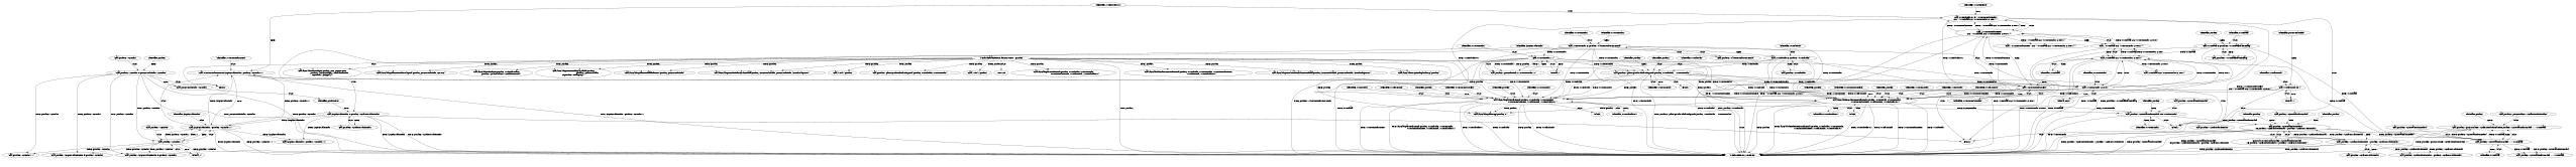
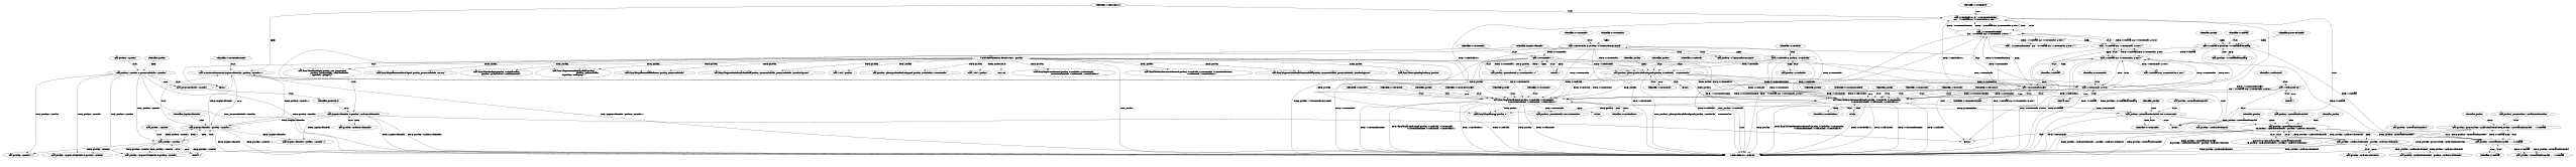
  digraph {
    n1 [label="(Call,ps_dec->ps_cur_slice->u2_first_mb_in_slice = ps_dec->u2_total_mbs_coded << u1_mbaff)"]
    n2 [label="(Call,ps_dec->u2_total_mbs_coded << u1_mbaff)"]
    n3 [label="(Block,)"]
    n4 [label="(MethodReturn,WORD32)"]
    n5 [label="(Identifier,u1_mbaff)"]
    n6 [label="(Call,ps_dec->u2_total_mbs_coded << u1_mbaff)"]
    n7 [label="(Call,ps_dec->u2_total_mbs_coded\n >= ps_dec->u2_frm_ht_in_mbs * ps_dec->u2_frm_wd_in_mbs)"]
    n8 [label="(Call,ps_dec->u2_frm_ht_in_mbs * ps_dec->u2_frm_wd_in_mbs)"]
    n9 [label="(ControlStructure,if(ps_dec->u2_total_mbs_coded\n >= ps_dec->u2_frm_ht_in_mbs * ps_dec->u2_frm_wd_in_mbs))"]
    n10 [label="(Call,ps_dec->u2_frm_ht_in_mbs * ps_dec->u2_frm_wd_in_mbs)"]
    n11 [label="(Call,ps_dec->u2_frm_wd_in_mbs)"]
    n12 [label="(Call,ps_dec->u2_total_mbs_coded += u1_num_mbs)"]
    n13 [label="(Block,)"]
    n14 [label="(Identifier,u1_num_mbs)"]
    n15 [label="(Call,ih264d_decode_recon_tfr_nmb(ps_dec, u1_mb_idx, u1_num_mbs,\n                            u1_num_mbs_next, u1_tfr_n_mb, u1_end_of_row))"]
    n16 [label="(Identifier,u1_end_of_row)"]
    n17 [label="(Block,)"]
    n18 [label="(Call,ih264d_update_qp(ps_dec, 0))"]
    n19 [label="(Call,ps_dec->pf_mvpred_ref_tfr_nby2mb(ps_dec, u1_mb_idx,    u1_num_mbs))"]
    n20 [label="(Call,u1_num_mbs & 0x01)"]
    n21 [label="(Call,ih264d_parse_tfr_nmb(ps_dec, u1_mb_idx, u1_num_mbs,\n                            u1_num_mbs_next, u1_tfr_n_mb, u1_end_of_row))"]
    n22 [label="(Identifier,u1_num_mbs)"]
    n23 [label="(Block,)"]
    n24 [label="(Call,u1_mbaff && (u1_num_mbs & 0x01))"]
    n25 [label="(Literal,0x01)"]
+   n26 [label="(Call,ps_dec->ps_nmb_info += u1_num_mbs)"]
    n27 [label="(Block,)"]
    n28 [label="(Identifier,u1_end_of_row)"]
    n29 [label="(MethodParameterIn,dec_struct_t * ps_dec)"]
    n30 [label="(Call,ih264d_parse_tfr_nmb(ps_dec, u1_mb_idx, u1_num_mbs,\n                                     u1_num_mbs_next, u1_tfr_n_mb, u1_end_of_row))"]
    n31 [label="(Call,ih264d_decode_recon_tfr_nmb(ps_dec, u1_mb_idx, u1_num_mbs, u1_num_mbs_next,\n                                            u1_tfr_n_mb, u1_end_of_row))"]
    n32 [label="(Call,ih264d_get_mb_info_cavlc_nonmbaff(ps_dec, i2_cur_mb_addr, ps_cur_mb_info, i2_mb_skip_run))"]
    n33 [label="(Call,ih264d_err_pic_dispbuf_mgr(ps_dec))"]
    n34 [label="(Call,ih264d_start_of_pic(ps_dec, poc, ps_cur_poc,\n                        ps_dec->ps_cur_slice->u2_frame_num,\n &ps_dec->ps_pps[j]))"]
    n35 [label="(Call,ih264d_update_nnz_for_skipmb(ps_dec, ps_cur_mb_info, CAVLC))"]
    n36 [label="(Call,ih264d_end_of_pic(ps_dec, u1_is_idr_slice,\n                ps_dec->ps_cur_slice->u2_frame_num))"]
    n37 [label="(Call,ih264d_get_next_display_field(ps_dec,\n                                              ps_dec->ps_out_buffer,\n &(ps_dec->s_disp_op)))"]
    n38 [label="(Call,ih264d_update_mbaff_left_nnz(ps_dec, ps_cur_mb_info))"]
    n39 [label="(Call,ih264d_get_mb_info_cavlc_mbaff(ps_dec, i2_cur_mb_addr, ps_cur_mb_info, i2_mb_skip_run))"]
    n40 [label="(Call,(void *)ps_dec)"]
    n41 [label="(Call,ps_dec->pf_mvpred_ref_tfr_nby2mb(ps_dec, u1_mb_idx, u1_num_mbs))"]
    n42 [label="(Call,(void *)ps_dec)"]
    1000129
    n44 [label="(Call,u1_mb_idx = ps_dec->u1_mb_idx)"]
    n45 [label="(Call,ps_dec->u1_mb_idx)"]
    n46 [label="(Call,u1_num_mbs = ps_dec->u4_num_mbs_cur_nmb)"]
    n47 [label="(Call,u1_num_mbs - 1)"]
    n48 [label="(Block,)"]
    n49 [label="(Call,ps_dec->u4_num_mbs_cur_nmb)"]
    n50 [label="(Call,ps_dec->ps_nmb_info + u1_num_mbs - 1)"]
    n51 [label="(Literal,1)"]
    n52 [label="(Call,!(u1_mbaff && (u1_num_mbs & 0x01)))"]
    n53 [label="(Identifier,u1_mbaff)"]
    n54 [label="(Call,u1_mbaff && (u1_num_mbs & 0x01))"]
    n55 [label="(Call,!u2_num_mbs_next)"]
    n56 [label="(Call,(!u1_num_mbs_next)\n && (!(u1_mbaff && (u1_num_mbs & 0x01))))"]
    n57 [label="(Identifier,u1_num_mbs_next)"]
    n58 [label="(Call,u1_end_of_row = (!u1_num_mbs_next)\n && (!(u1_mbaff && (u1_num_mbs & 0x01))))"]
    n59 [label="(Call,(!u1_num_mbs_next) && (!(u1_mbaff && (u1_num_mbs & 0x01))))"]
    n60 [label="(Call,u1_num_mbs_next = i2_pic_wdin_mbs - ps_dec->u2_mbx - 1)"]
    n61 [label="(Call,i2_pic_wdin_mbs - ps_dec->u2_mbx - 1)"]
    n62 [label="(Call,ps_dec->u2_mbx - 1)"]
    n63 [label="(Call,i2_pic_wdin_mbs - ps_dec->u2_mbx - 1)"]
    n64 [label="(Call,ps_dec->u2_mbx - 1)"]
    n65 [label="(Literal,1)"]
    n66 [label="(Call,ps_dec->i2_prev_slice_mbx = ps_dec->u2_mbx)"]
    n67 [label="(Call,ps_dec->i2_prev_slice_mbx = ps_dec->u2_mbx)"]
    n68 [label="(Call,i2_pic_wdin_mbs = ps_dec->u2_frm_wd_in_mbs)"]
    n69 [label="(Call,ps_dec->u2_frm_wd_in_mbs)"]
    n70 [label="(Call,ps_dec->u2_mbx = ps_cur_mb_info->u2_mbx)"]
    n71 [label="(Call,ps_cur_mb_info->u2_mbx)"]
    n72 [label="(Identifier,ps_bitstrm)"]
    n73 [label="(Call,u1_tfr_n_mb = 1)"]
    n74 [label="(Literal,1)"]
    n75 [label="(Call,u1_mbaff = ps_slice->u1_mbaff_frame_flag)"]
    n76 [label="(Call,ps_slice->u1_mbaff_frame_flag)"]
    n77 [label="(Identifier,u1_num_mbs)"]
    n78 [label="(Identifier,ps_dec)"]
    n79 [label="(Identifier,u1_num_mbs)"]
    n80 [label="(Identifier,ps_dec)"]
    n81 [label="(Identifier,u1_num_mbs)"]
    n82 [label="(Identifier,u1_mb_idx)"]
    n83 [label="(Call,ps_dec->u2_total_mbs_coded)"]
    n84 [label="(Call,ps_dec->u2_total_mbs_coded)"]
    n85 [label="(Identifier,u1_tfr_n_mb)"]
    n86 [label="(Identifier,u1_mb_idx)"]
    n87 [label="(Identifier,ps_dec)"]
    n88 [label="(Identifier,ps_dec)"]
    n89 [label="(Identifier,ps_dec)"]
    n90 [label="(Identifier,ps_dec)"]
    n91 [label="(Call,ps_dec->u2_mbx)"]
    n92 [label="(Identifier,u1_num_mbs)"]
    n93 [label="(Identifier,u1_num_mbs_next)"]
    n94 [label="(Identifier,u1_tfr_n_mb)"]
    n95 [label="(Identifier,u1_num_mbs)"]
    n96 [label="(Identifier,u1_mb_idx)"]
    n97 [label="(Identifier,ps_dec)"]
    n98 [label="(Call,ps_dec->ps_cur_slice->u2_first_mb_in_slice)"]
    n99 [label="(Identifier,i2_pic_wdin_mbs)"]
    n100 [label="(Identifier,ps_dec)"]
    n101 [label="(Identifier,ps_dec)"]
    n102 [label="(Identifier,i2_pic_wdin_mbs)"]
    n103 [label="(Identifier,u1_num_mbs_next)"]
    n104 [label="(Identifier,u1_mbaff)"]
    n105 [label="(Identifier,ps_cur_mb_info)"]
    n106 [label="(Identifier,ps_dec)"]
    n107 [label="(Identifier,u1_num_mbs)"]
    n108 [label="(Call,ps_dec->u2_frm_ht_in_mbs)"]
    n109 [label="(Identifier,u1_mb_idx)"]
    n110 [label="(Identifier,u1_end_of_row)"]
    n111 [label="(Identifier,u1_tfr_n_mb)"]
    n112 [label="(Identifier,u1_slice_end)"]
    n113 [label="(Identifier,u1_num_mbs_next)"]
    n114 [label="(Identifier,ps_dec)"]
    n115 [label="(Identifier,ps_dec)"]
    n116 [label="(Call,ps_dec->u2_total_mbs_coded)"]
    n117 [label="(Call,ps_dec->u2_mbx)"]
    n1 -> n2 [label="CFG: "]
    n1 -> n3 [label="AST: "]
    n1 -> n4 [label="DDG: ps_dec->ps_cur_slice->u2_first_mb_in_slice"]
    n2 -> n1 [label="AST: "]
    n2 -> n1 [label="DDG: ps_dec->u2_total_mbs_coded"]
    n2 -> n1 [label="DDG: u1_mbaff"]
    n2 -> n5 [label="CFG: "]
    n2 -> n6 [label="DDG: ps_dec->u2_total_mbs_coded"]
    n2 -> n6 [label="DDG: u1_mbaff"]
    n5 -> n2 [label="AST: "]
    n7 -> n2 [label="DDG: ps_dec->u2_total_mbs_coded"]
    n7 -> n4 [label="DDG: ps_dec->u2_total_mbs_coded\n >= ps_dec->u2_frm_ht_in_mbs * ps_dec->u2_frm_wd_in_mbs"]
    n7 -> n4 [label="DDG: ps_dec->u2_frm_ht_in_mbs * ps_dec->u2_frm_wd_in_mbs"]
    n7 -> n4 [label="DDG: ps_dec->u2_total_mbs_coded"]
    n7 -> n8 [label="CFG: "]
    n7 -> n9 [label="AST: "]
    n8 -> n4 [label="DDG: ps_dec->u2_frm_wd_in_mbs"]
    n8 -> n4 [label="DDG: ps_dec->u2_frm_ht_in_mbs"]
    n8 -> n7 [label="AST: "]
    n8 -> n7 [label="DDG: ps_dec->u2_frm_ht_in_mbs"]
    n8 -> n7 [label="DDG: ps_dec->u2_frm_wd_in_mbs"]
    n8 -> n10 [label="DDG: ps_dec->u2_frm_ht_in_mbs"]
    n8 -> n10 [label="DDG: ps_dec->u2_frm_wd_in_mbs"]
    n8 -> n11 [label="CFG: "]
    n11 -> n8 [label="AST: "]
    n12 -> n4 [label="DDG: u1_num_mbs"]
    n12 -> n7 [label="DDG: ps_dec->u2_total_mbs_coded"]
    n12 -> n13 [label="AST: "]
    n12 -> n14 [label="CFG: "]
    n14 -> n12 [label="AST: "]
    n15 -> n4 [label="DDG: u1_num_mbs_next"]
    n15 -> n4 [label="DDG: ih264d_decode_recon_tfr_nmb(ps_dec, u1_mb_idx, u1_num_mbs,\n                            u1_num_mbs_next, u1_tfr_n_mb, u1_end_of_row)"]
    n15 -> n4 [label="DDG: u1_end_of_row"]
    n15 -> n4 [label="DDG: u1_tfr_n_mb"]
    n15 -> n4 [label="DDG: u1_mb_idx"]
    n15 -> n4 [label="DDG: ps_dec"]
    n15 -> n12 [label="DDG: u1_num_mbs"]
    n15 -> n16 [label="CFG: "]
    n15 -> n17 [label="AST: "]
    n15 -> n18 [label="DDG: ps_dec"]
    n16 -> n15 [label="AST: "]
    n19 -> n4 [label="DDG: ps_dec->pf_mvpred_ref_tfr_nby2mb(ps_dec, u1_mb_idx,    u1_num_mbs)"]
    n19 -> n15 [label="DDG: ps_dec"]
    n19 -> n15 [label="DDG: u1_mb_idx"]
    n19 -> n15 [label="DDG: u1_num_mbs"]
    n19 -> n20 [label="DDG: u1_num_mbs"]
    n19 -> n21 [label="DDG: ps_dec"]
    n19 -> n21 [label="DDG: u1_mb_idx"]
    n19 -> n21 [label="DDG: u1_num_mbs"]
    n19 -> n22 [label="CFG: "]
    n19 -> n23 [label="AST: "]
    n20 -> n15 [label="DDG: u1_num_mbs"]
    n20 -> n21 [label="DDG: u1_num_mbs"]
    n20 -> n24 [label="AST: "]
    n20 -> n24 [label="DDG: u1_num_mbs"]
    n20 -> n24 [label="DDG: 0x01"]
    n20 -> n25 [label="CFG: "]
    n21 -> n4 [label="DDG: u1_num_mbs_next"]
    n21 -> n4 [label="DDG: ih264d_parse_tfr_nmb(ps_dec, u1_mb_idx, u1_num_mbs,\n                            u1_num_mbs_next, u1_tfr_n_mb, u1_end_of_row)"]
    n21 -> n4 [label="DDG: u1_end_of_row"]
    n21 -> n4 [label="DDG: u1_mb_idx"]
    n21 -> n4 [label="DDG: ps_dec"]
    n21 -> n4 [label="DDG: u1_tfr_n_mb"]
    n21 -> n12 [label="DDG: u1_num_mbs"]
    n21 -> n18 [label="DDG: ps_dec"]
+   n21 -> n26 [label="DDG: u1_num_mbs"]
    n21 -> n27 [label="AST: "]
    n21 -> n28 [label="CFG: "]
    n22 -> n19 [label="AST: "]
    n24 -> n2 [label="DDG: u1_mbaff"]
    n24 -> n4 [label="DDG: u1_mbaff"]
    n24 -> n4 [label="DDG: u1_num_mbs & 0x01"]
    n24 -> n20 [label="CFG: "]
    n24 -> n52 [label="AST: "]
    n24 -> n52 [label="DDG: u1_mbaff"]
    n24 -> n52 [label="DDG: u1_num_mbs & 0x01"]
    n24 -> n53 [label="CFG: "]
    n24 -> n54 [label="DDG: u1_num_mbs & 0x01"]
    n25 -> n20 [label="AST: "]
    n28 -> n21 [label="AST: "]
    n29 -> n4 [label="DDG: ps_dec"]
    n29 -> n15 [label="DDG: ps_dec"]
    n29 -> n18 [label="DDG: ps_dec"]
    n29 -> n19 [label="DDG: ps_dec"]
    n29 -> n21 [label="DDG: ps_dec"]
    n29 -> n30 [label="DDG: ps_dec"]
    n29 -> n31 [label="DDG: ps_dec"]
    n29 -> n32 [label="DDG: ps_dec"]
    n29 -> n33 [label="DDG: ps_dec"]
    n29 -> n34 [label="DDG: ps_dec"]
    n29 -> n35 [label="DDG: ps_dec"]
    n29 -> n36 [label="DDG: ps_dec"]
    n29 -> n37 [label="DDG: ps_dec"]
    n29 -> n38 [label="DDG: ps_dec"]
    n29 -> n39 [label="DDG: ps_dec"]
    n29 -> n40 [label="DDG: ps_dec"]
    n29 -> n41 [label="DDG: ps_dec"]
    n29 -> n42 [label="DDG: ps_dec"]
    n29 -> 1000129 [label="AST: "]
    n44 -> n3 [label="AST: "]
    n44 -> n4 [label="DDG: u1_mb_idx"]
    n44 -> n4 [label="DDG: ps_dec->u1_mb_idx"]
    n44 -> n15 [label="DDG: u1_mb_idx"]
    n44 -> n19 [label="DDG: u1_mb_idx"]
    n44 -> n21 [label="DDG: u1_mb_idx"]
    n44 -> n45 [label="CFG: "]
    n45 -> n44 [label="AST: "]
    n46 -> n4 [label="DDG: ps_dec->u4_num_mbs_cur_nmb"]
    n46 -> n4 [label="DDG: u1_num_mbs"]
    n46 -> n15 [label="DDG: u1_num_mbs"]
    n46 -> n19 [label="DDG: u1_num_mbs"]
    n46 -> n20 [label="DDG: u1_num_mbs"]
    n46 -> n21 [label="DDG: u1_num_mbs"]
    n46 -> n47 [label="DDG: u1_num_mbs"]
    n46 -> n48 [label="AST: "]
    n46 -> n49 [label="AST: "]
-   n47 -> n4 [label="DDG: u1_mbaff"]
+   n47 -> n4 [label="DDG: u1_num_mbs"]
    n47 -> n15 [label="DDG: u1_num_mbs"]
    n47 -> n19 [label="DDG: u1_num_mbs"]
    n47 -> n20 [label="DDG: u1_num_mbs"]
    n47 -> n21 [label="DDG: u1_num_mbs"]
    n47 -> n50 [label="AST: "]
    n47 -> n50 [label="DDG: u1_num_mbs"]
    n47 -> n50 [label="DDG: 1"]
    n47 -> n51 [label="CFG: "]
    n49 -> n46 [label="AST: "]
    n50 -> n47 [label="CFG: "]
    n51 -> n47 [label="AST: "]
    n52 -> n4 [label="DDG: u1_mbaff && (u1_num_mbs & 0x01)"]
    n52 -> n24 [label="CFG: "]
    n52 -> n56 [label="AST: "]
    n52 -> n56 [label="DDG: u1_mbaff && (u1_num_mbs & 0x01)"]
    n53 -> n24 [label="AST: "]
    n53 -> n55 [label="CFG: "]
    n55 -> n15 [label="DDG: u1_num_mbs_next"]
    n55 -> n21 [label="DDG: u1_num_mbs_next"]
    n55 -> n56 [label="AST: "]
    n55 -> n56 [label="DDG: u1_num_mbs_next"]
    n55 -> n57 [label="CFG: "]
    n56 -> n4 [label="DDG: !u1_num_mbs_next"]
    n56 -> n4 [label="DDG: !(u1_mbaff && (u1_num_mbs & 0x01))"]
    n56 -> n52 [label="CFG: "]
    n56 -> n55 [label="CFG: "]
    n56 -> n58 [label="AST: "]
    n56 -> n58 [label="DDG: !u1_num_mbs_next"]
    n56 -> n58 [label="DDG: !(u1_mbaff && (u1_num_mbs & 0x01))"]
    n56 -> n59 [label="DDG: !(u1_mbaff && (u1_num_mbs & 0x01))"]
    n57 -> n55 [label="AST: "]
    n58 -> n4 [label="DDG: (!u1_num_mbs_next)\n && (!(u1_mbaff && (u1_num_mbs & 0x01)))"]
    n58 -> n13 [label="AST: "]
    n58 -> n15 [label="DDG: u1_end_of_row"]
    n58 -> n21 [label="DDG: u1_end_of_row"]
    n58 -> n56 [label="CFG: "]
    n60 -> n4 [label="DDG: i2_pic_wdin_mbs - ps_dec->u2_mbx - 1"]
    n60 -> n13 [label="AST: "]
    n60 -> n55 [label="DDG: u1_num_mbs_next"]
    n60 -> n61 [label="CFG: "]
    n61 -> n4 [label="DDG: ps_dec->u2_mbx - 1"]
    n61 -> n4 [label="DDG: i2_pic_wdin_mbs"]
    n61 -> n60 [label="AST: "]
    n61 -> n60 [label="DDG: i2_pic_wdin_mbs"]
    n61 -> n60 [label="DDG: ps_dec->u2_mbx - 1"]
    n61 -> n62 [label="CFG: "]
    n61 -> n63 [label="DDG: i2_pic_wdin_mbs"]
    n62 -> n4 [label="DDG: ps_dec->u2_mbx"]
    n62 -> n61 [label="AST: "]
    n62 -> n61 [label="DDG: ps_dec->u2_mbx"]
    n62 -> n61 [label="DDG: 1"]
    n62 -> n64 [label="DDG: ps_dec->u2_mbx"]
    n62 -> n65 [label="CFG: "]
    n62 -> n66 [label="DDG: ps_dec->u2_mbx"]
    n62 -> n67 [label="DDG: ps_dec->u2_mbx"]
    n65 -> n62 [label="AST: "]
    n68 -> n3 [label="AST: "]
    n68 -> n4 [label="DDG: i2_pic_wdin_mbs"]
    n68 -> n4 [label="DDG: ps_dec->u2_frm_wd_in_mbs"]
    n68 -> n61 [label="DDG: i2_pic_wdin_mbs"]
    n68 -> n63 [label="DDG: i2_pic_wdin_mbs"]
    n68 -> n69 [label="CFG: "]
    n69 -> n68 [label="AST: "]
    n70 -> n4 [label="DDG: ps_cur_mb_info->u2_mbx"]
    n70 -> n4 [label="DDG: ps_dec->u2_mbx"]
    n70 -> n48 [label="AST: "]
    n70 -> n62 [label="DDG: ps_dec->u2_mbx"]
    n70 -> n64 [label="DDG: ps_dec->u2_mbx"]
    n70 -> n66 [label="DDG: ps_dec->u2_mbx"]
    n70 -> n67 [label="DDG: ps_dec->u2_mbx"]
    n70 -> n71 [label="CFG: "]
    n71 -> n72 [label="AST: "]
    n72 -> n68 [label="CFG: "]
    n73 -> n13 [label="AST: "]
    n73 -> n15 [label="DDG: u1_tfr_n_mb"]
    n73 -> n21 [label="DDG: u1_tfr_n_mb"]
    n73 -> n74 [label="CFG: "]
    n74 -> n73 [label="AST: "]
    n75 -> n2 [label="DDG: u1_mbaff"]
    n75 -> n3 [label="AST: "]
    n75 -> n4 [label="DDG: u1_mbaff"]
    n75 -> n4 [label="DDG: ps_slice->u1_mbaff_frame_flag"]
    n75 -> n24 [label="DDG: u1_mbaff"]
    n75 -> n76 [label="CFG: "]
    n76 -> n75 [label="AST: "]
    n77 -> n21 [label="AST: "]
    n78 -> n7 [label="CFG: "]
    n79 -> n15 [label="AST: "]
    n80 -> n1 [label="CFG: "]
    n81 -> n46 [label="CFG: "]
    n82 -> n15 [label="AST: "]
    n83 -> n12 [label="AST: "]
    n84 -> n7 [label="AST: "]
    n85 -> n15 [label="AST: "]
    n86 -> n21 [label="AST: "]
    n87 -> n19 [label="CFG: "]
    n88 -> n15 [label="CFG: "]
    n89 -> n75 [label="CFG: "]
    n90 -> n19 [label="AST: "]
    n91 -> n62 [label="AST: "]
    n92 -> n47 [label="AST: "]
    n93 -> n15 [label="AST: "]
    n94 -> n21 [label="AST: "]
    n95 -> n46 [label="AST: "]
    n96 -> n44 [label="AST: "]
    n97 -> n70 [label="CFG: "]
    n98 -> n1 [label="AST: "]
    n99 -> n44 [label="CFG: "]
    n99 -> n68 [label="AST: "]
    n100 -> n7 [label="CFG: "]
    n101 -> n12 [label="CFG: "]
    n102 -> n61 [label="AST: "]
    n103 -> n60 [label="AST: "]
    n104 -> n75 [label="AST: "]
-   n105 -> n73 [label="CFG: "]
+   n105 -> n75 [label="CFG: "]
    n106 -> n21 [label="CFG: "]
    n107 -> n20 [label="AST: "]
    n108 -> n8 [label="AST: "]
    n109 -> n19 [label="AST: "]
    n110 -> n58 [label="AST: "]
    n110 -> n60 [label="CFG: "]
    n111 -> n73 [label="AST: "]
    n112 -> n58 [label="CFG: "]
    n113 -> n21 [label="AST: "]
    n114 -> n15 [label="AST: "]
    n115 -> n21 [label="AST: "]
    n116 -> n2 [label="AST: "]
    n117 -> n70 [label="AST: "]
  }
